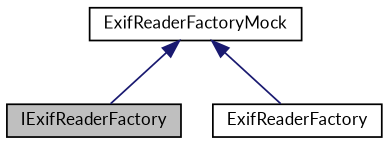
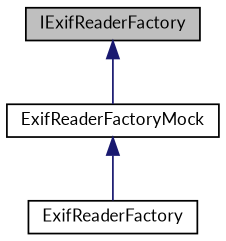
  digraph {
    fontname=Lato
    node [color=black fillcolor=white fontname=Lato fontsize=10 shape=record style=filled]
    edge [color=midnightblue dir=back fontname=Lato fontsize=10 labelfontname=Helvetica labelfontsize=10 style=solid]
    n1 [fillcolor=grey75 fontcolor=black height=0.2 label=IExifReaderFactory width=0.4]
    n2 [height=0.2 label=ExifReaderFactoryMock width=0.4]
    n3 [height=0.2 label=ExifReaderFactory width=0.4]
-   n2 -> n1
+   n1 -> n2
    n2 -> n3
  }
